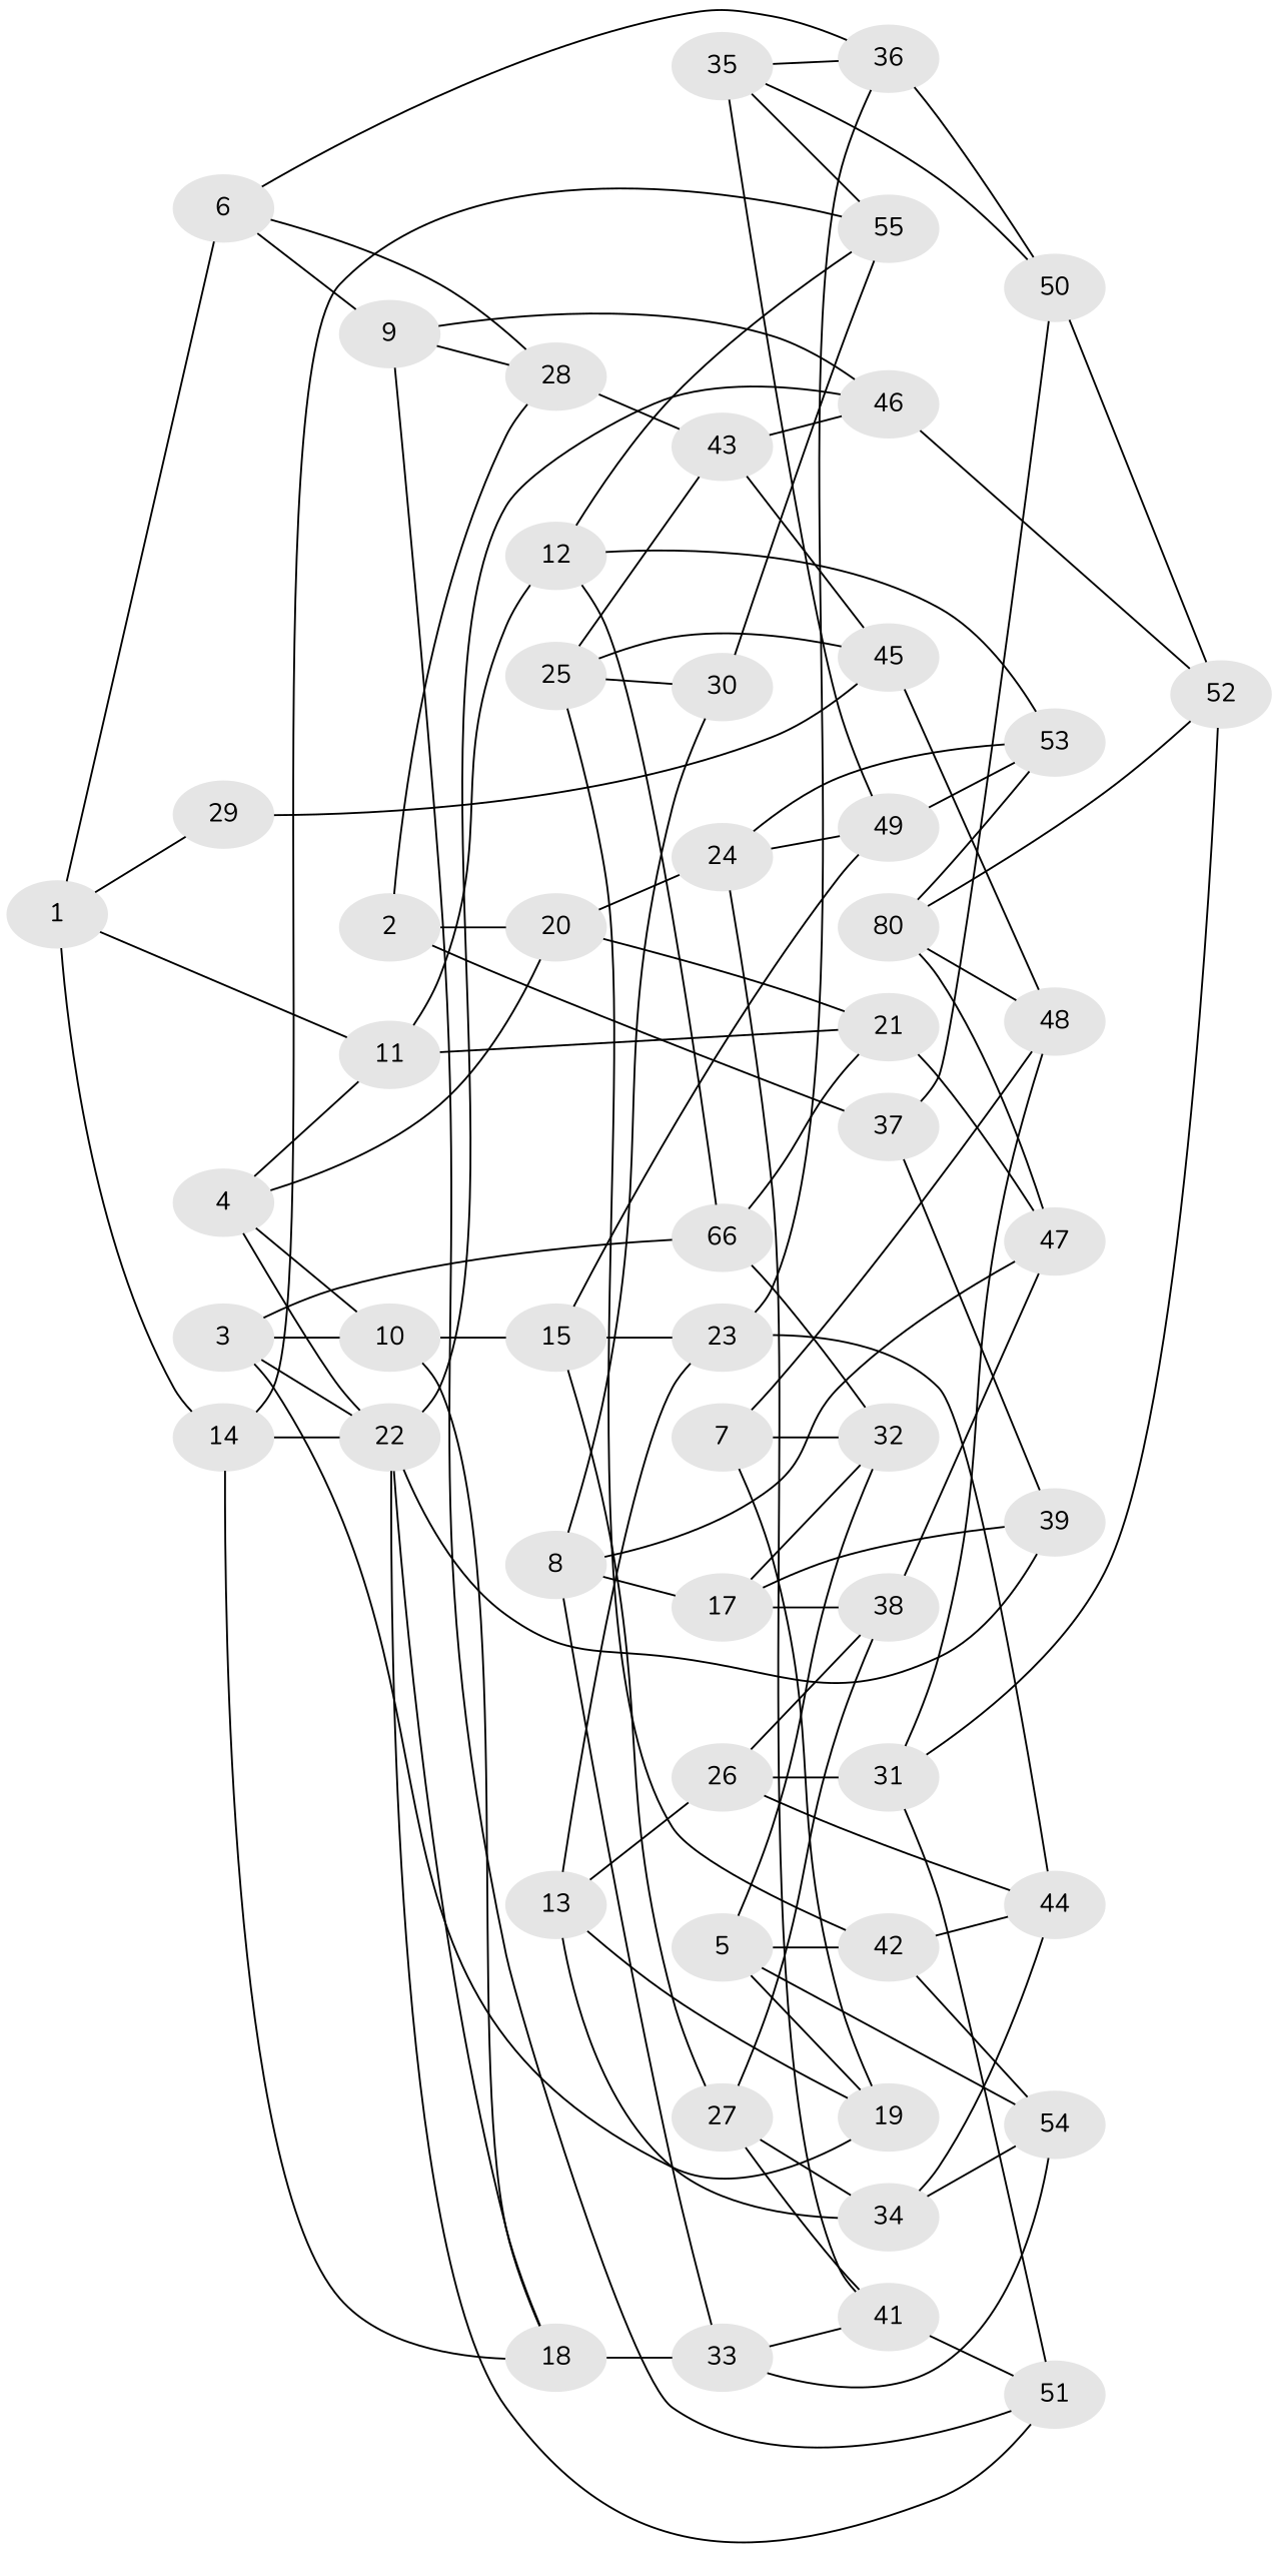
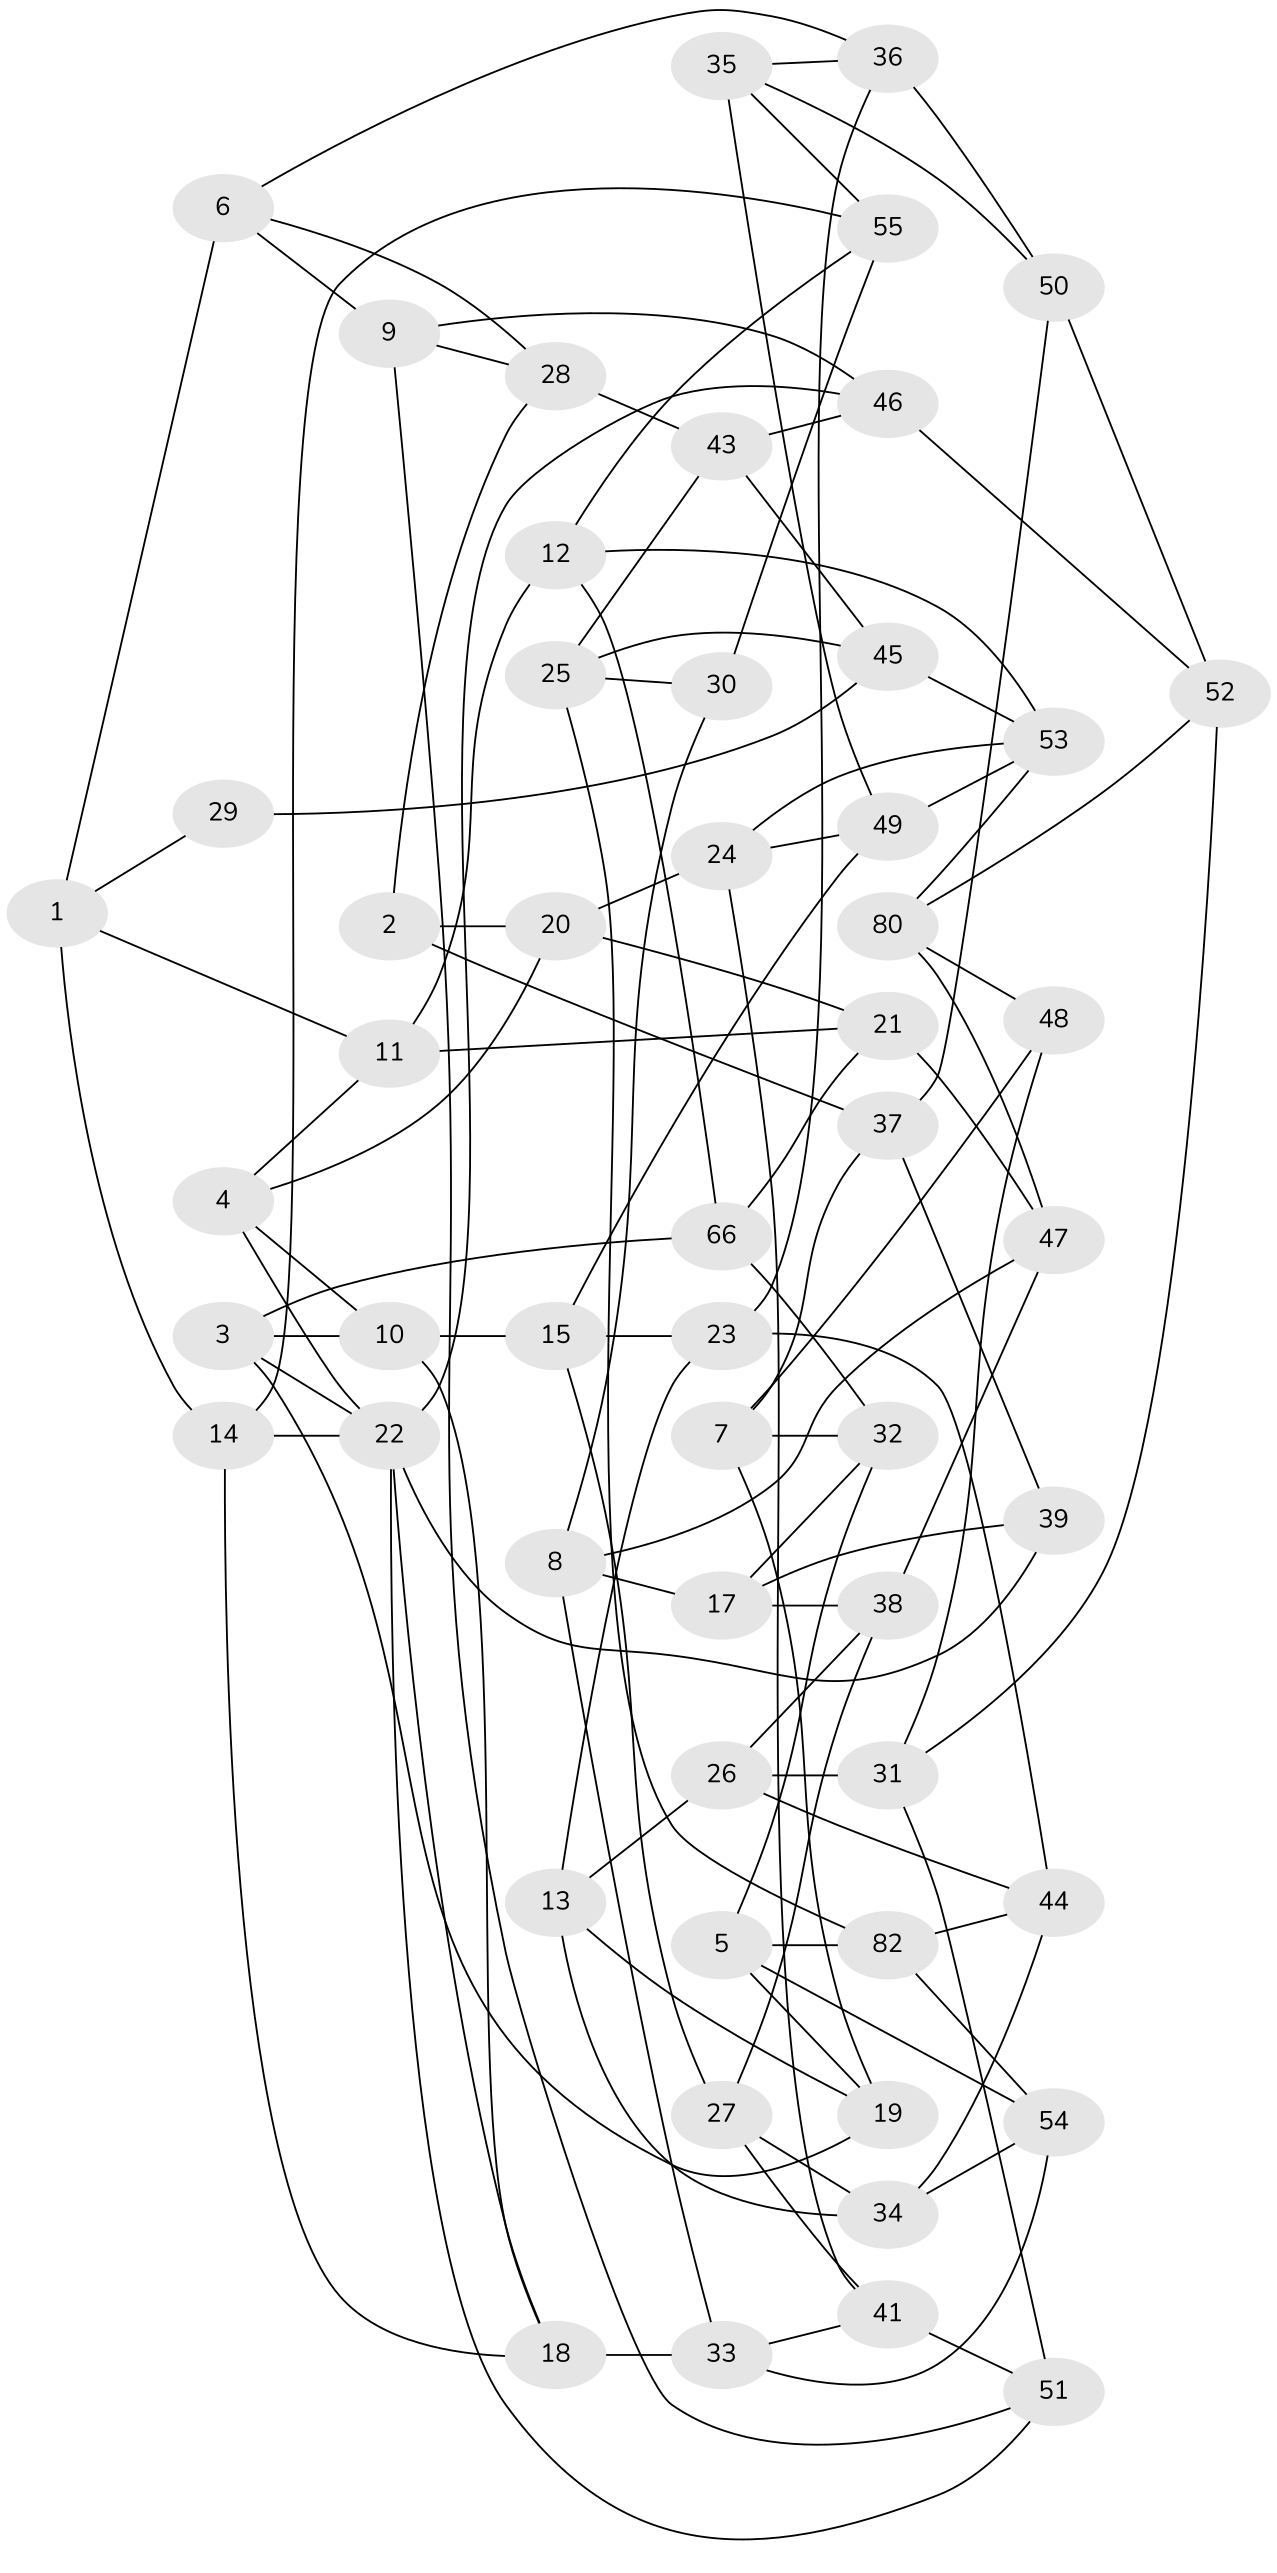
  graph {
    fontname=Nunito
    rankdir=LR
    node [color=gray90 fontname=Nunito style=filled]
    edge [fontname=Nunito]
    1
    6
    11
    14
    29
    28
    9
    36
    12
    21
    18
    22
    55
    45
    2
    20
    37
    33
    24
    43
    39
    50
    3
    10
    n25 [label=66]
    19
    15
    32
    46
    51
    4
    5
-   42
+   42 [label=82]
    54
    44
    7
    48
    8
    17
    30
    47
    38
    41
    52
    23
    27
    49
    53
    13
    26
    34
    31
    25
    35
    n55 [label=80]
    1 -- 6
    1 -- 11
    1 -- 14
    1 -- 29
    6 -- 28
    6 -- 9
    6 -- 36
    11 -- 12
    11 -- 21
    14 -- 18
    14 -- 22
    14 -- 55
    29 -- 45
    28 -- 43
    9 -- 28
    9 -- 46
    9 -- 51
    36 -- 50
    12 -- 55
    12 -- n25
    12 -- 53
    21 -- 47
    18 -- 33
    22 -- 18
    22 -- 39
    22 -- 46
    22 -- 51
-   45 -- 48
+   45 -- 53
    2 -- 28
    2 -- 20
    2 -- 37
    20 -- 21
    20 -- 24
    37 -- 39
    37 -- 50
    33 -- 54
    33 -- 41
    24 -- 41
    24 -- 49
    24 -- 53
    43 -- 45
    43 -- 46
    50 -- 52
    3 -- 22
    3 -- 10
    3 -- n25
    3 -- 19
    10 -- 18
    10 -- 15
    n25 -- 21
    n25 -- 32
    15 -- 23
    15 -- 27
    15 -- 49
    46 -- 52
    4 -- 11
    4 -- 22
    4 -- 20
    4 -- 10
    5 -- 19
    5 -- 32
    5 -- 42
    5 -- 54
    42 -- 54
    42 -- 44
+   7 -- 37
    7 -- 19
    7 -- 32
    7 -- 48
    8 -- 33
    8 -- 17
    8 -- 30
    8 -- 47
    17 -- 39
    17 -- 32
    17 -- 38
    30 -- 55
    38 -- 47
    41 -- 51
    23 -- 36
    23 -- 44
    27 -- 38
    27 -- 41
    27 -- 34
    49 -- 53
    13 -- 19
    13 -- 23
    13 -- 26
    13 -- 34
    26 -- 44
    26 -- 38
    26 -- 31
    34 -- 54
    34 -- 44
    31 -- 51
    31 -- 48
    31 -- 52
    25 -- 45
    25 -- 43
    25 -- 42
    25 -- 30
    35 -- 36
    35 -- 55
    35 -- 50
    35 -- 49
    n55 -- 48
    n55 -- 47
    n55 -- 52
    n55 -- 53
  }
